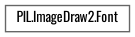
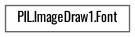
  digraph {
    rankdir=LR
    fontname=Oswald
-   n1 [color=grey40 fillcolor=white fontname=Oswald fontsize=10 height=0.2 label="PIL.ImageDraw2.Font" shape=box style=filled width=0.4]
+   n1 [color=grey40 fillcolor=white fontname=Oswald fontsize=10 height=0.2 label="PIL.ImageDraw1.Font" shape=box style=filled width=0.4]
  }
